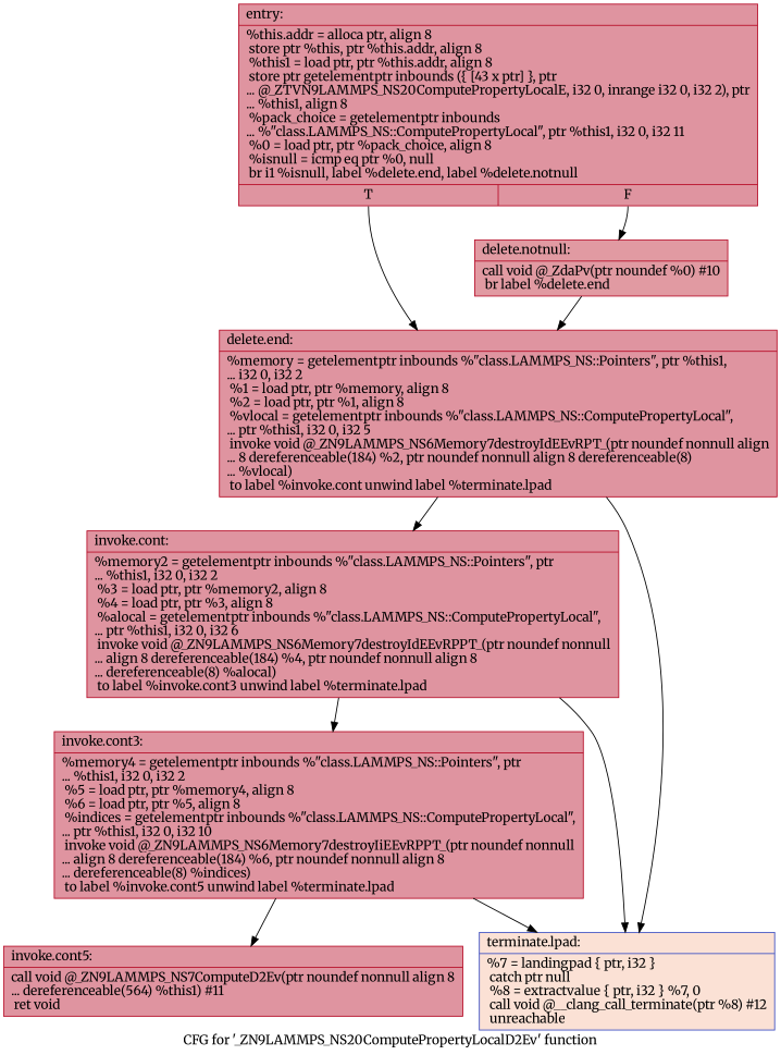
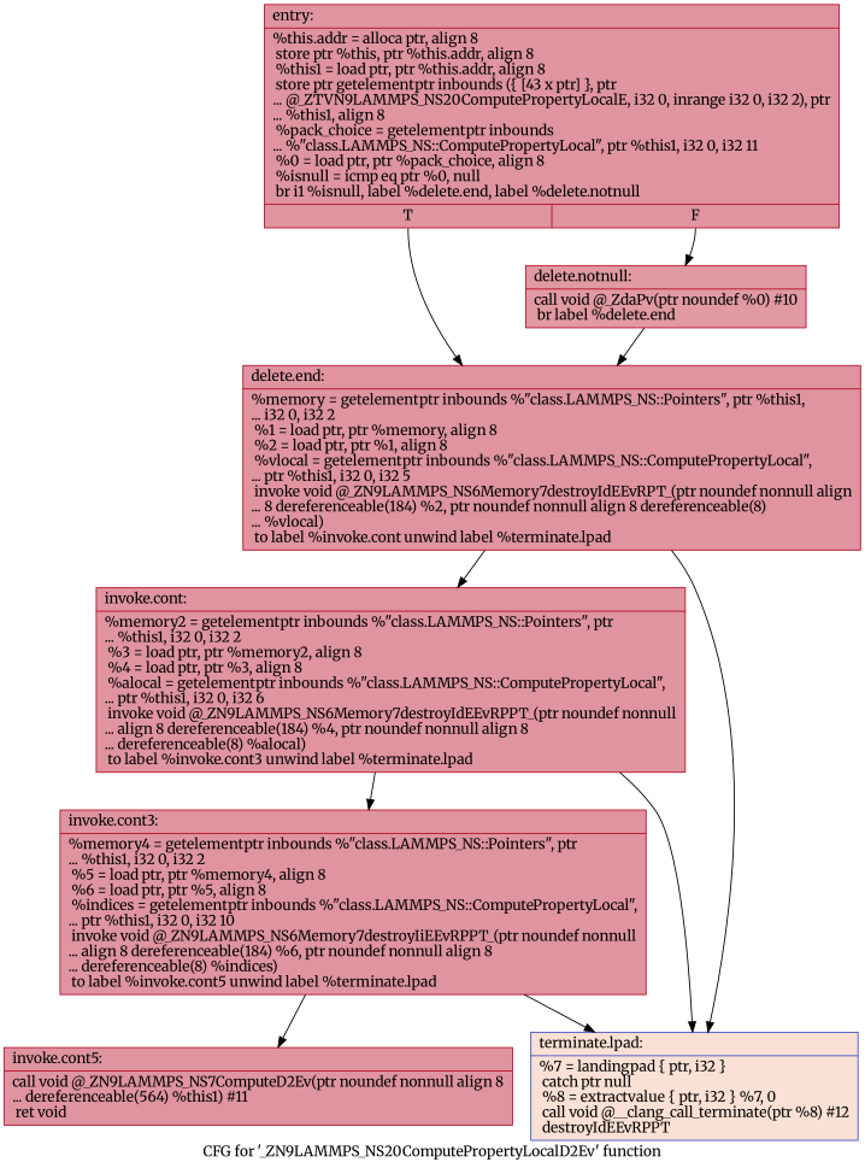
  digraph {
    label="CFG for '_ZN9LAMMPS_NS20ComputePropertyLocalD2Ev' function"
    fontname=Merriweather
    node [color="#b70d28ff" fillcolor="#b70d2870" fontname=Merriweather shape=record style=filled]
    edge [fontname=Merriweather]
    n1 [label="{entry:\l|  %this.addr = alloca ptr, align 8\l  store ptr %this, ptr %this.addr, align 8\l  %this1 = load ptr, ptr %this.addr, align 8\l  store ptr getelementptr inbounds (\{ [43 x ptr] \}, ptr\l... @_ZTVN9LAMMPS_NS20ComputePropertyLocalE, i32 0, inrange i32 0, i32 2), ptr\l... %this1, align 8\l  %pack_choice = getelementptr inbounds\l... %\"class.LAMMPS_NS::ComputePropertyLocal\", ptr %this1, i32 0, i32 11\l  %0 = load ptr, ptr %pack_choice, align 8\l  %isnull = icmp eq ptr %0, null\l  br i1 %isnull, label %delete.end, label %delete.notnull\l|{<s0>T|<s1>F}}"]
    n2 [label="{delete.end:\l|  %memory = getelementptr inbounds %\"class.LAMMPS_NS::Pointers\", ptr %this1,\l... i32 0, i32 2\l  %1 = load ptr, ptr %memory, align 8\l  %2 = load ptr, ptr %1, align 8\l  %vlocal = getelementptr inbounds %\"class.LAMMPS_NS::ComputePropertyLocal\",\l... ptr %this1, i32 0, i32 5\l  invoke void @_ZN9LAMMPS_NS6Memory7destroyIdEEvRPT_(ptr noundef nonnull align\l... 8 dereferenceable(184) %2, ptr noundef nonnull align 8 dereferenceable(8)\l... %vlocal)\l          to label %invoke.cont unwind label %terminate.lpad\l}"]
    n3 [fillcolor="#bb1b2c70" label="{delete.notnull:\l|  call void @_ZdaPv(ptr noundef %0) #10\l  br label %delete.end\l}"]
    n4 [label="{invoke.cont:\l|  %memory2 = getelementptr inbounds %\"class.LAMMPS_NS::Pointers\", ptr\l... %this1, i32 0, i32 2\l  %3 = load ptr, ptr %memory2, align 8\l  %4 = load ptr, ptr %3, align 8\l  %alocal = getelementptr inbounds %\"class.LAMMPS_NS::ComputePropertyLocal\",\l... ptr %this1, i32 0, i32 6\l  invoke void @_ZN9LAMMPS_NS6Memory7destroyIdEEvRPPT_(ptr noundef nonnull\l... align 8 dereferenceable(184) %4, ptr noundef nonnull align 8\l... dereferenceable(8) %alocal)\l          to label %invoke.cont3 unwind label %terminate.lpad\l}"]
-   n5 [color="#3d50c3ff" fillcolor="#f7bca170" label="{terminate.lpad:\l|  %7 = landingpad \{ ptr, i32 \}\l          catch ptr null\l  %8 = extractvalue \{ ptr, i32 \} %7, 0\l  call void @__clang_call_terminate(ptr %8) #12\l  unreachable\l}"]
+   n5 [color="#3d50c3ff" fillcolor="#f7bca170" label="{terminate.lpad:\l|  %7 = landingpad \{ ptr, i32 \}\l          catch ptr null\l  %8 = extractvalue \{ ptr, i32 \} %7, 0\l  call void @__clang_call_terminate(ptr %8) #12\l  destroyIdEEvRPPT\l}"]
    n6 [label="{invoke.cont3:\l|  %memory4 = getelementptr inbounds %\"class.LAMMPS_NS::Pointers\", ptr\l... %this1, i32 0, i32 2\l  %5 = load ptr, ptr %memory4, align 8\l  %6 = load ptr, ptr %5, align 8\l  %indices = getelementptr inbounds %\"class.LAMMPS_NS::ComputePropertyLocal\",\l... ptr %this1, i32 0, i32 10\l  invoke void @_ZN9LAMMPS_NS6Memory7destroyIiEEvRPPT_(ptr noundef nonnull\l... align 8 dereferenceable(184) %6, ptr noundef nonnull align 8\l... dereferenceable(8) %indices)\l          to label %invoke.cont5 unwind label %terminate.lpad\l}"]
    n7 [label="{invoke.cont5:\l|  call void @_ZN9LAMMPS_NS7ComputeD2Ev(ptr noundef nonnull align 8\l... dereferenceable(564) %this1) #11\l  ret void\l}"]
    n1 -> n2 [tailport=s0]
    n1 -> n3 [tailport=s1]
    n2 -> n4
    n2 -> n5
    n3 -> n2
    n4 -> n5
    n4 -> n6
    n6 -> n5
    n6 -> n7
  }
